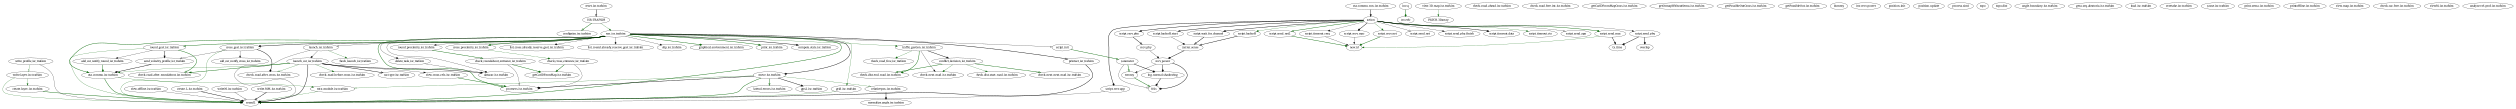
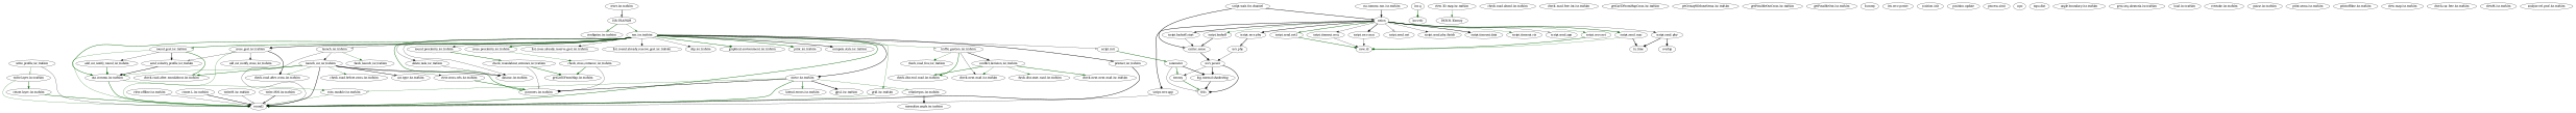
  digraph {
    fontname=Merriweather
    node [fontname=Merriweather]
    edge [arrowhead=normal color=black fontname=Merriweather style=bold]
    ISR_TRAFSIM
    configsim_isr_trafsim
    run_isr_trafsim
    pcorners_isr_trafsim
    script_init
    ota_commu_isr_trafsim
    round2
    cross_gest_isr_trafsim
    cross_proximity_isr_trafsim
    delete_task_isr_trafsim
    datacar_isr_trafsim
    grid_isr_trafsim
    launch_isr_trafsim
    round_proximity_isr_trafsim
    printset_isr_trafsim
    move_isr_trafsim
    round_gest_isr_trafsim
    list_cross_already_reserve_gest_isr_trafsim
    list_round_already_reserve_gest_isr_trafsim
    slip_isr_trafsim
    graphical_environment_isr_trafsim
    print_isr_trafsim
    compute_stats_isr_trafsim
    traffic_gestion_isr_trafsim
    parameter
    rxtx_module_isr_trafsim
    send_velocity_profile_isr_trafsim
    check_road_after_cross_isr_trafsim
    add_car_notify_cross_isr_trafsim
    check_cross_entrance_isr_trafsim
    launch_car_isr_trafsim
    check_launch_isr_trafsim
    check_roundabout_entrance_isr_trafsim
    relativepos_isr_trafsim
    lateral_errors_isr_trafsim
    gps2_isr_trafsim
    add_car_notify_round_isr_trafsim
    check_road_after_roundabout_isr_trafsim
    conflict_decision_isr_trafsim
    check_dist_end_road_isr_trafsim
    check_next_road_isr_trafsim
    check_road_free_isr_trafsim
    getCarIDFromMap_isr_trafsim
    action
    script_backoff
    script_backoff_start
    script_recv_mac
    script_recv_net
    script_recv_phy
    script_send_mac
    script_send_net
    script_send_net2
    script_send_phy
    script_send_phy_finish
    script_timeout_data
    script_timeout_rreq
    script_timeout_rts
    script_wait_for_channel
    script_recv_app
    script_send_app
    carrier_sense
    new_id
    recv_phy
    tx_time
    overlap
    recv_power
    log_normal_shadowing
    friis
    tworay
    inv_q
    inv_erfc
    ota_commu_run_isr_trafsim
    check_dist_start_road_isr_trafsim
    check_next_next_road_isr_trafsim
    check_road_before_cross_isr_trafsim
    car_type_isr_trafsim
    view_cross_cels_isr_trafsim
    normalize_angle_isr_trafsim
    reset_isr_trafsim
    view_offline_isr_trafsim
    view_3D_map_isr_trafsim
    PATCH_3Darray
    create_L_isr_trafsim
    create_layer_isr_trafsim
    writeM_isr_trafsim
    write_MM_isr_trafsim
    write_layer_isr_trafsim
    write_profile_isr_trafsim
    check_road_ahead_isr_trafsim
    check_road_free_int_isr_trafsim
    getCarIDFromMapCross_isr_trafsim
    getOcmapWithoutSema_isr_trafsim
    getPossibleOutCross_isr_trafsim
    getPossibleOut_isr_trafsim
    dummy
    inv_recv_power
    position_init
    position_update
    process_sim1
    topo
    topo_dist
    angle_boundary_isr_trafsim
    gera_seq_aleatoria_isr_trafsim
    load_isr_trafsim
    overtake_isr_trafsim
    pause_isr_trafsim
    print_sema_isr_trafsim
    printoffline_isr_trafsim
    view_map_isr_trafsim
    check_car_free_isr_trafsim
    viewM_isr_trafsim
    analyse_vel_prof_isr_trafsim
    ISR_TRAFSIM -> configsim_isr_trafsim [arrowhead=onormal color=darkgreen]
    ISR_TRAFSIM -> run_isr_trafsim [color=darkgreen style=solid]
    run_isr_trafsim -> pcorners_isr_trafsim [arrowhead=onormal color=darkgreen]
    run_isr_trafsim -> script_init [arrowhead=onormal style=solid]
    run_isr_trafsim -> ota_commu_isr_trafsim [color=darkgreen]
    run_isr_trafsim -> round2 [color=darkgreen]
    run_isr_trafsim -> cross_gest_isr_trafsim [arrowhead=diamond]
    run_isr_trafsim -> cross_proximity_isr_trafsim [color=darkgreen]
    run_isr_trafsim -> delete_task_isr_trafsim [arrowhead=diamond style=solid]
    run_isr_trafsim -> datacar_isr_trafsim [arrowhead=diamond style=solid]
    run_isr_trafsim -> grid_isr_trafsim [color=darkgreen style=solid]
    run_isr_trafsim -> launch_isr_trafsim [arrowhead=onormal style=solid]
    run_isr_trafsim -> round_proximity_isr_trafsim [style=solid]
    run_isr_trafsim -> printset_isr_trafsim [arrowhead=onormal]
    run_isr_trafsim -> move_isr_trafsim [arrowhead=diamond]
    run_isr_trafsim -> round_gest_isr_trafsim [arrowhead=onormal color=darkgreen]
    run_isr_trafsim -> list_cross_already_reserve_gest_isr_trafsim [arrowhead=diamond style=solid]
    run_isr_trafsim -> list_round_already_reserve_gest_isr_trafsim [arrowhead=diamond style=solid]
    run_isr_trafsim -> slip_isr_trafsim [style=solid]
    run_isr_trafsim -> graphical_environment_isr_trafsim [arrowhead=diamond color=darkgreen]
    run_isr_trafsim -> print_isr_trafsim [color=darkgreen]
    run_isr_trafsim -> compute_stats_isr_trafsim
-   run_isr_trafsim -> traffic_gestion_isr_trafsim [arrowhead=diamond color=darkgreen style=solid]
+   run_isr_trafsim -> traffic_gestion_isr_trafsim [arrowhead=onormal color=darkgreen style=solid]
    script_init -> parameter [arrowhead=onormal color=darkgreen]
    ota_commu_isr_trafsim -> round2 [color=darkgreen]
    ota_commu_isr_trafsim -> rxtx_module_isr_trafsim [color=darkgreen style=solid]
    cross_gest_isr_trafsim -> round2 [arrowhead=onormal color=darkgreen style=solid]
    cross_gest_isr_trafsim -> send_velocity_profile_isr_trafsim [arrowhead=onormal style=solid]
    cross_gest_isr_trafsim -> check_road_after_cross_isr_trafsim [arrowhead=diamond]
    cross_gest_isr_trafsim -> add_car_notify_cross_isr_trafsim [style=solid]
    cross_proximity_isr_trafsim -> check_cross_entrance_isr_trafsim [arrowhead=diamond color=darkgreen style=solid]
    delete_task_isr_trafsim -> datacar_isr_trafsim [style=solid]
    grid_isr_trafsim -> round2 [color=darkgreen style=solid]
    launch_isr_trafsim -> round2 [arrowhead=onormal style=solid]
    launch_isr_trafsim -> launch_car_isr_trafsim [arrowhead=diamond style=solid]
    launch_isr_trafsim -> check_launch_isr_trafsim [color=darkgreen style=solid]
    round_proximity_isr_trafsim -> check_roundabout_entrance_isr_trafsim [arrowhead=onormal color=darkgreen]
    printset_isr_trafsim -> round2 [arrowhead=onormal]
    move_isr_trafsim -> pcorners_isr_trafsim [arrowhead=diamond]
    move_isr_trafsim -> round2 [color=darkgreen]
    move_isr_trafsim -> rxtx_module_isr_trafsim [arrowhead=onormal color=darkgreen style=solid]
    move_isr_trafsim -> relativepos_isr_trafsim [arrowhead=onormal color=darkgreen style=solid]
    move_isr_trafsim -> lateral_errors_isr_trafsim [arrowhead=onormal color=darkgreen]
    move_isr_trafsim -> gps2_isr_trafsim
    round_gest_isr_trafsim -> round2 [color=darkgreen style=solid]
    round_gest_isr_trafsim -> send_velocity_profile_isr_trafsim
    round_gest_isr_trafsim -> add_car_notify_round_isr_trafsim [style=solid]
    round_gest_isr_trafsim -> check_road_after_roundabout_isr_trafsim [arrowhead=onormal color=darkgreen]
    traffic_gestion_isr_trafsim -> conflict_decision_isr_trafsim
    traffic_gestion_isr_trafsim -> check_dist_end_road_isr_trafsim [arrowhead=diamond color=darkgreen]
    traffic_gestion_isr_trafsim -> check_next_road_isr_trafsim [style=solid]
    traffic_gestion_isr_trafsim -> check_road_free_isr_trafsim [arrowhead=diamond color=darkgreen style=solid]
    parameter -> log_normal_shadowing [arrowhead=diamond]
    parameter -> friis [arrowhead=onormal style=solid]
    parameter -> tworay [arrowhead=onormal color=darkgreen]
    rxtx_module_isr_trafsim -> round2 [arrowhead=onormal color=darkgreen style=solid]
    send_velocity_profile_isr_trafsim -> ota_commu_isr_trafsim [arrowhead=diamond]
    check_cross_entrance_isr_trafsim -> pcorners_isr_trafsim [arrowhead=diamond style=solid]
    check_cross_entrance_isr_trafsim -> getCarIDFromMap_isr_trafsim [color=darkgreen]
    launch_car_isr_trafsim -> ota_commu_isr_trafsim [color=darkgreen style=solid]
    launch_car_isr_trafsim -> round2 [arrowhead=diamond]
    launch_car_isr_trafsim -> datacar_isr_trafsim [arrowhead=onormal]
    launch_car_isr_trafsim -> check_road_after_cross_isr_trafsim [arrowhead=onormal color=darkgreen style=solid]
    launch_car_isr_trafsim -> check_road_after_roundabout_isr_trafsim [color=darkgreen]
    launch_car_isr_trafsim -> check_road_before_cross_isr_trafsim [color=darkgreen style=solid]
    launch_car_isr_trafsim -> car_type_isr_trafsim [arrowhead=onormal]
    launch_car_isr_trafsim -> view_cross_cels_isr_trafsim [style=solid]
    check_roundabout_entrance_isr_trafsim -> pcorners_isr_trafsim [arrowhead=onormal style=solid]
    check_roundabout_entrance_isr_trafsim -> getCarIDFromMap_isr_trafsim [arrowhead=diamond color=darkgreen]
    relativepos_isr_trafsim -> normalize_angle_isr_trafsim [arrowhead=diamond]
    add_car_notify_round_isr_trafsim -> ota_commu_isr_trafsim [arrowhead=diamond color=darkgreen]
    conflict_decision_isr_trafsim -> check_dist_end_road_isr_trafsim [arrowhead=onormal color=darkgreen]
    conflict_decision_isr_trafsim -> check_next_road_isr_trafsim [arrowhead=diamond color=darkgreen style=solid]
    conflict_decision_isr_trafsim -> check_dist_start_road_isr_trafsim [color=darkgreen style=solid]
    conflict_decision_isr_trafsim -> check_next_next_road_isr_trafsim [arrowhead=onormal color=darkgreen]
    action -> script_backoff [arrowhead=diamond color=darkgreen style=solid]
    action -> script_backoff_start [arrowhead=onormal]
    action -> script_recv_mac [arrowhead=diamond]
    action -> script_recv_net [color=darkgreen style=solid]
    action -> script_recv_phy
    action -> script_send_mac [arrowhead=diamond color=darkgreen]
    action -> script_send_net [arrowhead=onormal style=solid]
    action -> script_send_net2 [arrowhead=onormal color=darkgreen]
    action -> script_send_phy [style=solid]
    action -> script_send_phy_finish [style=solid]
    action -> script_timeout_data [arrowhead=diamond]
    action -> script_timeout_rreq [style=solid]
    action -> script_timeout_rts [color=darkgreen style=solid]
-   action -> script_wait_for_channel
+   script_wait_for_channel -> action
    action -> script_recv_app [arrowhead=diamond]
    action -> script_send_app [arrowhead=onormal style=solid]
    script_backoff -> carrier_sense [arrowhead=onormal]
    script_backoff_start -> carrier_sense [arrowhead=diamond style=solid]
    script_recv_mac -> new_id [style=solid]
    script_recv_net -> new_id [arrowhead=diamond color=darkgreen]
    script_recv_phy -> recv_phy [arrowhead=onormal]
    script_send_mac -> new_id [color=darkgreen style=solid]
    script_send_mac -> tx_time
    script_send_net2 -> new_id [arrowhead=diamond color=darkgreen]
    script_send_phy -> tx_time [arrowhead=diamond]
    script_send_phy -> overlap [arrowhead=diamond]
    script_timeout_rreq -> new_id [style=solid]
    script_wait_for_channel -> carrier_sense [arrowhead=onormal]
    script_recv_app -> round2 [arrowhead=onormal style=solid]
    carrier_sense -> recv_power [arrowhead=diamond]
    recv_phy -> recv_power [arrowhead=diamond style=solid]
    recv_power -> log_normal_shadowing [arrowhead=diamond]
    recv_power -> friis [arrowhead=diamond]
    recv_power -> tworay [style=solid]
    log_normal_shadowing -> friis [arrowhead=diamond]
    tworay -> friis [arrowhead=onormal color=darkgreen]
    inv_q -> inv_erfc [arrowhead=diamond color=darkgreen]
    ota_commu_run_isr_trafsim -> action
    view_cross_cels_isr_trafsim -> pcorners_isr_trafsim [color=darkgreen]
    reset_isr_trafsim -> ISR_TRAFSIM [arrowhead=onormal]
    view_offline_isr_trafsim -> round2 [arrowhead=onormal style=solid]
    view_3D_map_isr_trafsim -> PATCH_3Darray [color=darkgreen style=solid]
    create_L_isr_trafsim -> round2 [arrowhead=diamond]
    create_layer_isr_trafsim -> round2 [arrowhead=onormal color=darkgreen]
    writeM_isr_trafsim -> round2 [arrowhead=onormal style=solid]
    write_MM_isr_trafsim -> round2 [arrowhead=onormal]
    write_layer_isr_trafsim -> round2 [color=darkgreen style=solid]
-   write_layer_isr_trafsim -> create_layer_isr_trafsim [color=darkgreen style=solid]
+   write_layer_isr_trafsim -> create_layer_isr_trafsim [color=darkgreen]
    write_profile_isr_trafsim -> round2 [arrowhead=diamond style=solid]
    write_profile_isr_trafsim -> write_layer_isr_trafsim [arrowhead=onormal color=darkgreen style=solid]
  }
